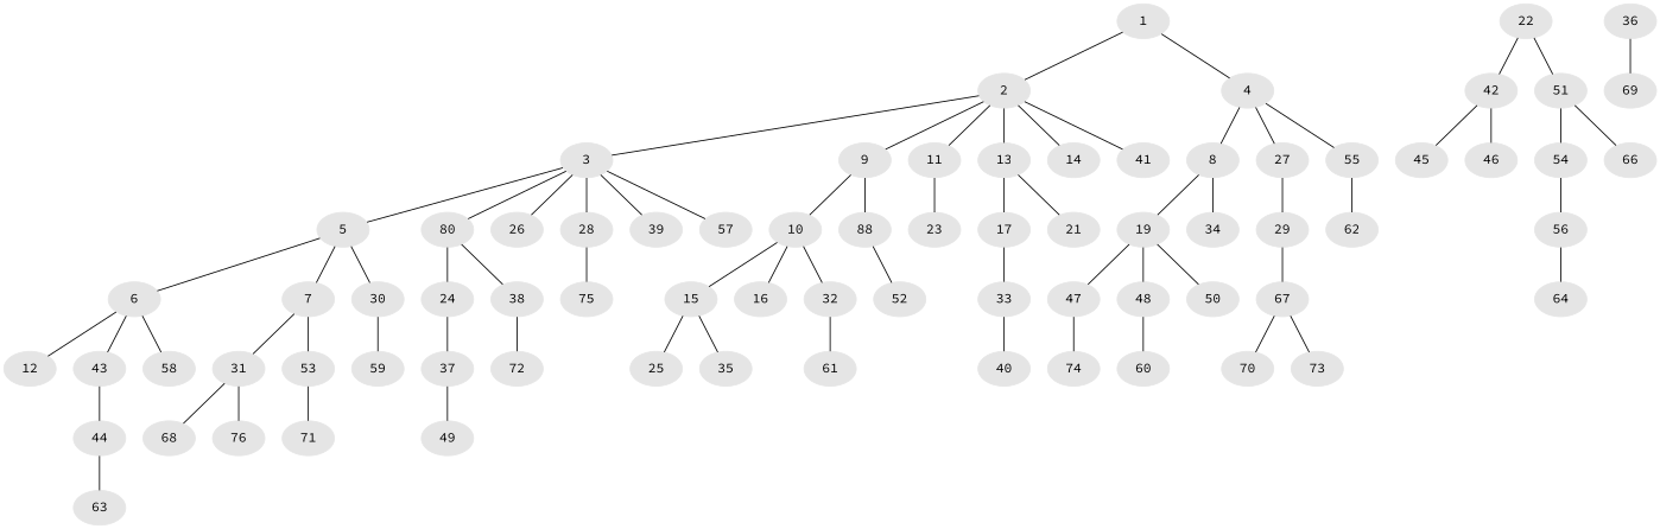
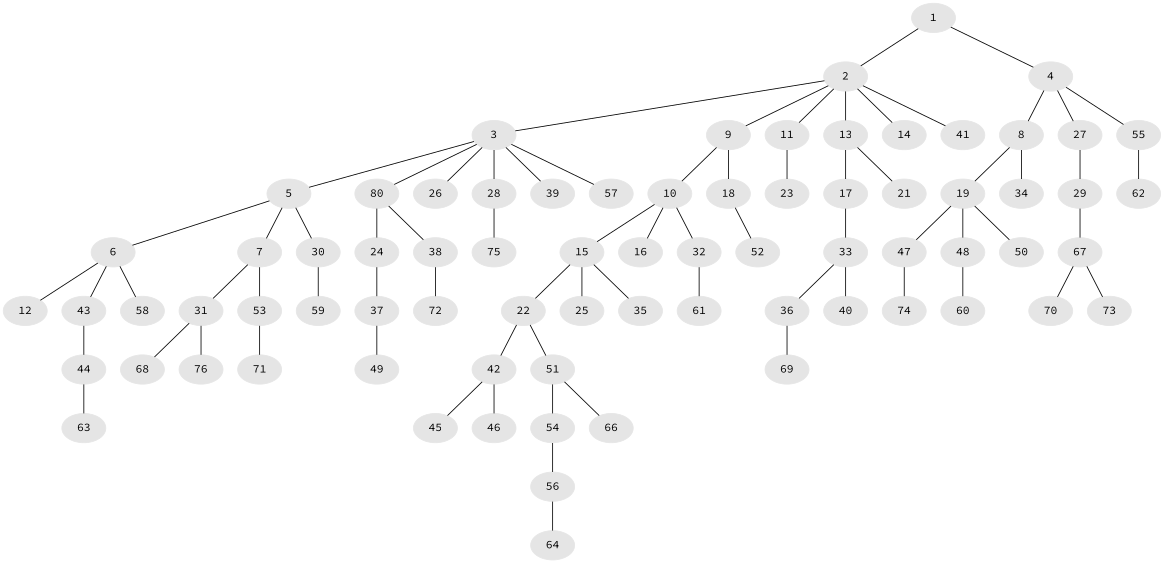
  graph {
    fontname="Source Code Pro"
    node [color=gray90 fontname="Source Code Pro" style=filled]
    edge [fontname="Source Code Pro"]
    1
    2
    4
    3
    9
    11
    13
    14
    41
    8
    27
    55
    5
    n14 [label=80]
    26
    28
    39
    57
    10
-   18 [label=88]
+   18
    23
    17
    21
    6
    7
    30
    24
    38
    75
    19
    34
    29
    62
    12
    43
    58
    31
    53
    59
    44
    68
    76
    71
    47
    48
    50
    15
    16
    32
    52
    22
    25
    35
    61
    33
    42
    51
    36
    40
    74
    60
    37
    72
    45
    46
    54
    66
    49
    67
    70
    73
    69
    63
    56
    64
    1 -- 2
    1 -- 4
    2 -- 3
    2 -- 9
    2 -- 11
    2 -- 13
    2 -- 14
    2 -- 41
    4 -- 8
    4 -- 27
    4 -- 55
    3 -- 5
    3 -- n14
    3 -- 26
    3 -- 28
    3 -- 39
    3 -- 57
    9 -- 10
    9 -- 18
    11 -- 23
    13 -- 17
    13 -- 21
    8 -- 19
    8 -- 34
    27 -- 29
    55 -- 62
    5 -- 6
    5 -- 7
    5 -- 30
    n14 -- 24
    n14 -- 38
    28 -- 75
    10 -- 15
    10 -- 16
    10 -- 32
    18 -- 52
    17 -- 33
    6 -- 12
    6 -- 43
    6 -- 58
    7 -- 31
    7 -- 53
    30 -- 59
    24 -- 37
    38 -- 72
    19 -- 47
    19 -- 48
    19 -- 50
    29 -- 67
    43 -- 44
    31 -- 68
    31 -- 76
    53 -- 71
    44 -- 63
    47 -- 74
    48 -- 60
+   15 -- 22
    15 -- 25
    15 -- 35
    32 -- 61
    22 -- 42
    22 -- 51
+   33 -- 36
    33 -- 40
    42 -- 45
    42 -- 46
    51 -- 54
    51 -- 66
    36 -- 69
    37 -- 49
    54 -- 56
    67 -- 70
    67 -- 73
    56 -- 64
  }
